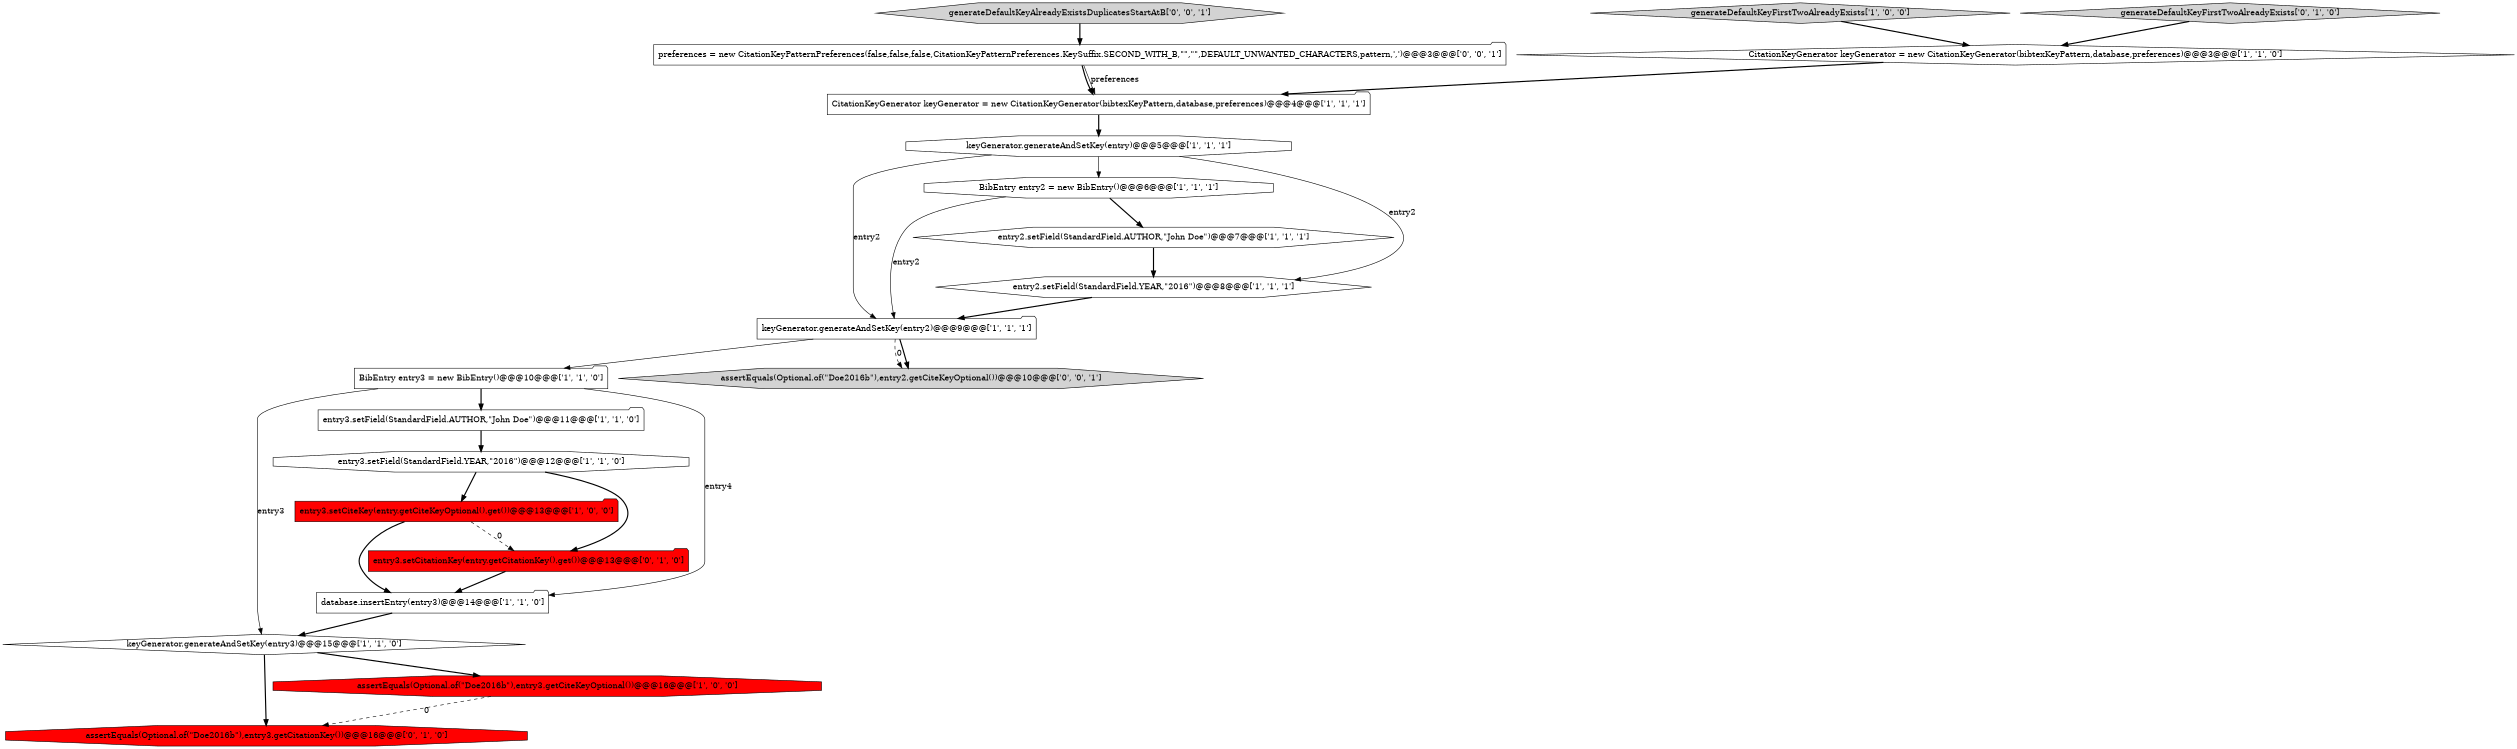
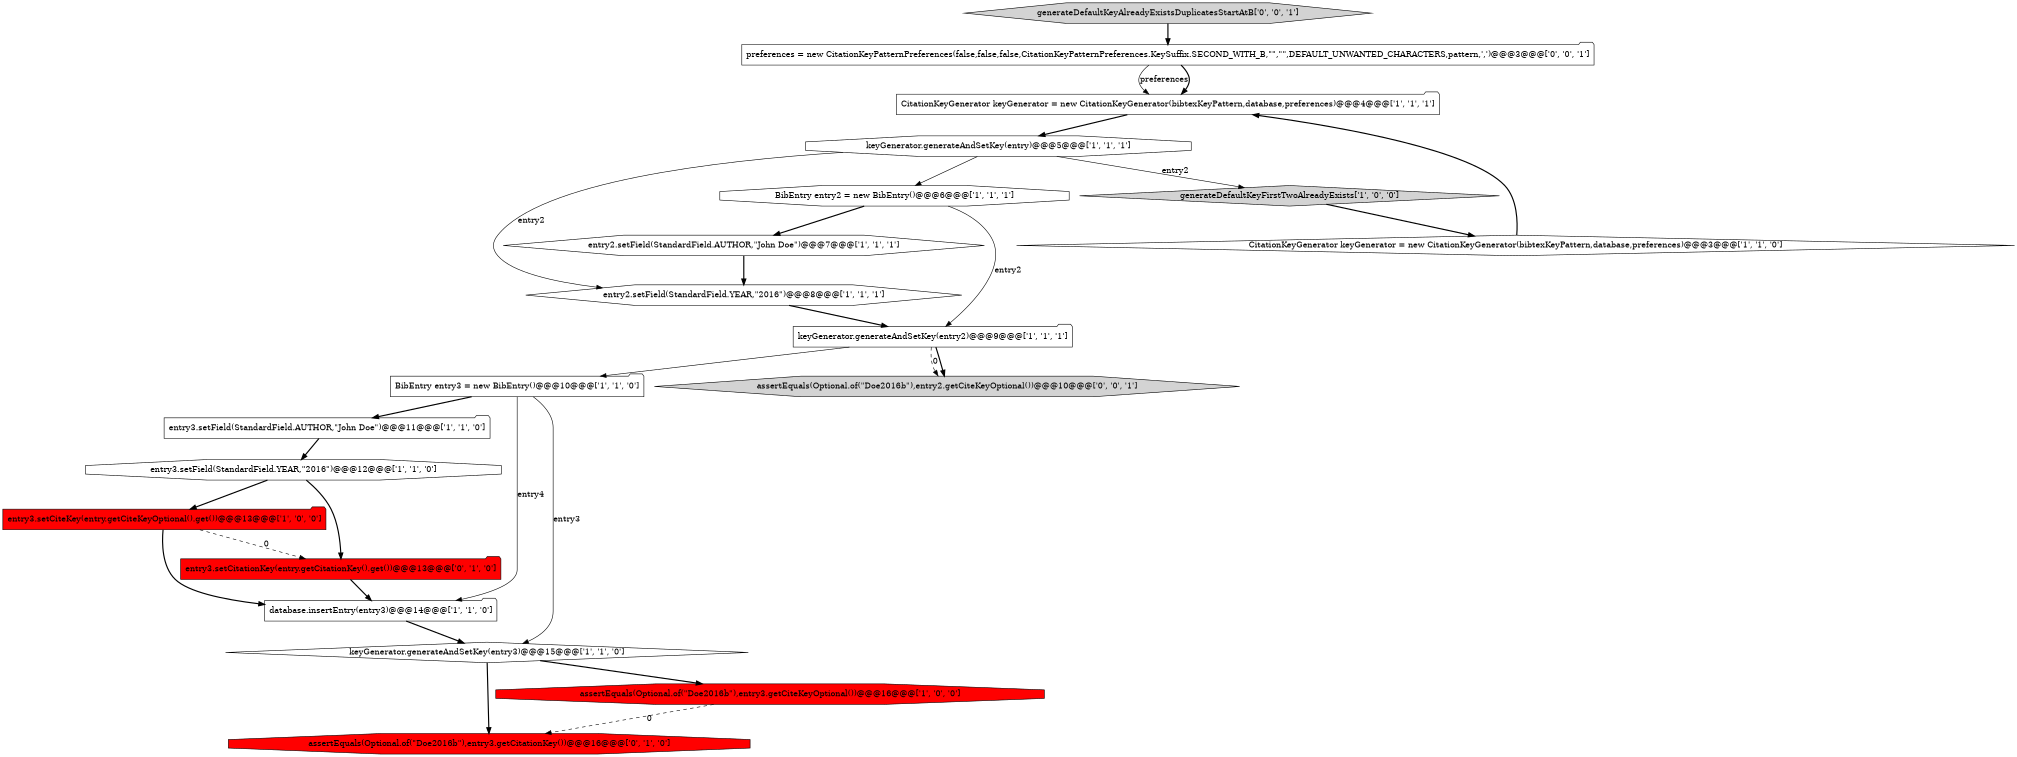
  digraph {
    node [fillcolor=white shape=folder style=filled]
    edge [style=bold]
    n1 [fillcolor=lightgray label="generateDefaultKeyAlreadyExistsDuplicatesStartAtB['0', '0', '1']" shape=hexagon]
    n2 [label="preferences = new CitationKeyPatternPreferences(false,false,false,CitationKeyPatternPreferences.KeySuffix.SECOND_WITH_B,\"\",\"\",DEFAULT_UNWANTED_CHARACTERS,pattern,',')@@@3@@@['0', '0', '1']"]
    n3 [label="CitationKeyGenerator keyGenerator = new CitationKeyGenerator(bibtexKeyPattern,database,preferences)@@@4@@@['1', '1', '1']"]
-   n4 [fillcolor=lightgray label="generateDefaultKeyFirstTwoAlreadyExists['0', '1', '0']" shape=diamond]
    n5 [label="CitationKeyGenerator keyGenerator = new CitationKeyGenerator(bibtexKeyPattern,database,preferences)@@@3@@@['1', '1', '0']" shape=diamond]
    n6 [label="database.insertEntry(entry3)@@@14@@@['1', '1', '0']"]
    n7 [label="keyGenerator.generateAndSetKey(entry3)@@@15@@@['1', '1', '0']" shape=diamond]
    n8 [fillcolor=red label="assertEquals(Optional.of(\"Doe2016b\"),entry3.getCitationKey())@@@16@@@['0', '1', '0']" shape=octagon]
    n9 [fillcolor=red label="assertEquals(Optional.of(\"Doe2016b\"),entry3.getCiteKeyOptional())@@@16@@@['1', '0', '0']" shape=octagon]
    n10 [label="keyGenerator.generateAndSetKey(entry2)@@@9@@@['1', '1', '1']"]
    n11 [label="BibEntry entry3 = new BibEntry()@@@10@@@['1', '1', '0']"]
    n12 [fillcolor=lightgray label="assertEquals(Optional.of(\"Doe2016b\"),entry2.getCiteKeyOptional())@@@10@@@['0', '0', '1']" shape=hexagon]
    n13 [label="entry3.setField(StandardField.AUTHOR,\"John Doe\")@@@11@@@['1', '1', '0']"]
    n14 [fillcolor=red label="entry3.setCiteKey(entry.getCiteKeyOptional().get())@@@13@@@['1', '0', '0']"]
    n15 [fillcolor=red label="entry3.setCitationKey(entry.getCitationKey().get())@@@13@@@['0', '1', '0']"]
    n16 [label="entry3.setField(StandardField.YEAR,\"2016\")@@@12@@@['1', '1', '0']" shape=octagon]
    n17 [label="entry2.setField(StandardField.AUTHOR,\"John Doe\")@@@7@@@['1', '1', '1']" shape=hexagon]
    n18 [label="entry2.setField(StandardField.YEAR,\"2016\")@@@8@@@['1', '1', '1']" shape=hexagon]
    n19 [label="keyGenerator.generateAndSetKey(entry)@@@5@@@['1', '1', '1']" shape=octagon]
    n20 [label="BibEntry entry2 = new BibEntry()@@@6@@@['1', '1', '1']" shape=octagon]
    n21 [fillcolor=lightgray label="generateDefaultKeyFirstTwoAlreadyExists['1', '0', '0']" shape=diamond]
    n1 -> n2
    n2 -> n3 [label=preferences style=solid]
    n2 -> n3
    n3 -> n19
-   n4 -> n5
    n5 -> n3
    n6 -> n7
    n7 -> n8
    n7 -> n9
    n9 -> n8 [label=0 style=dashed]
    n10 -> n11 [style=solid]
    n10 -> n12
    n10 -> n12 [label=0 style=dashed]
    n11 -> n6 [label=entry4 style=solid]
    n11 -> n7 [label=entry3 style=solid]
    n11 -> n13
    n13 -> n16
    n14 -> n6
    n14 -> n15 [label=0 style=dashed]
    n15 -> n6
    n16 -> n14
    n16 -> n15
    n17 -> n18
    n18 -> n10
-   n19 -> n10 [label=entry2 style=solid]
+   n19 -> n21 [label=entry2 style=solid]
    n19 -> n18 [label=entry2 style=solid]
    n19 -> n20 [style=solid]
    n20 -> n10 [label=entry2 style=solid]
    n20 -> n17
    n21 -> n5
  }
